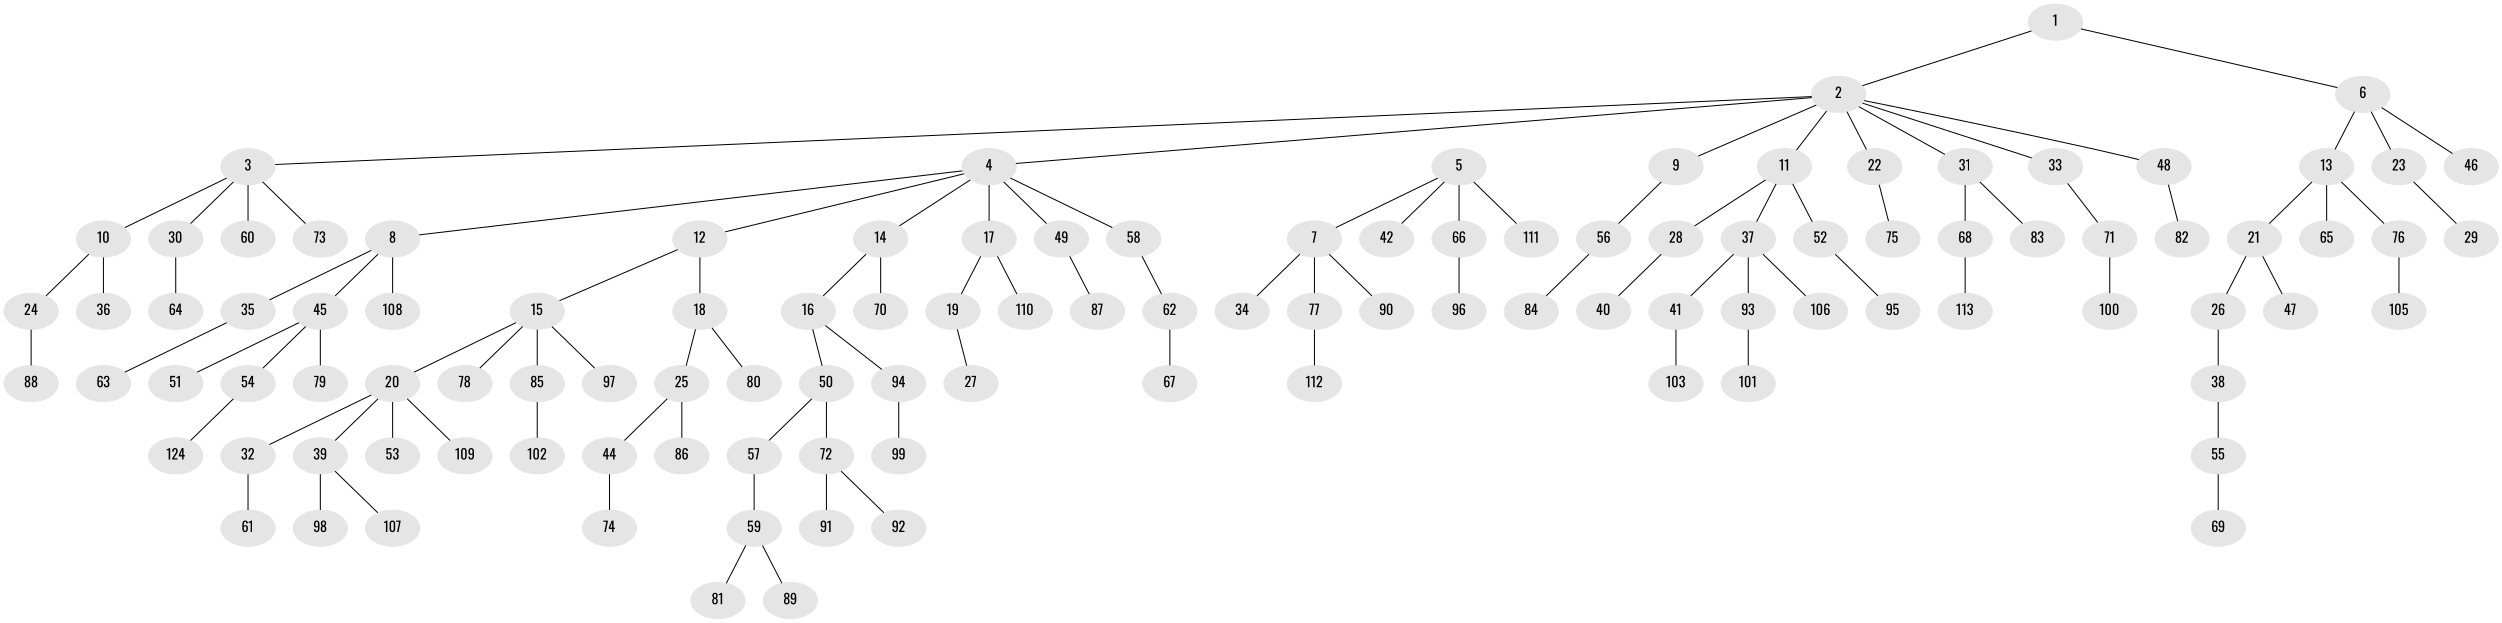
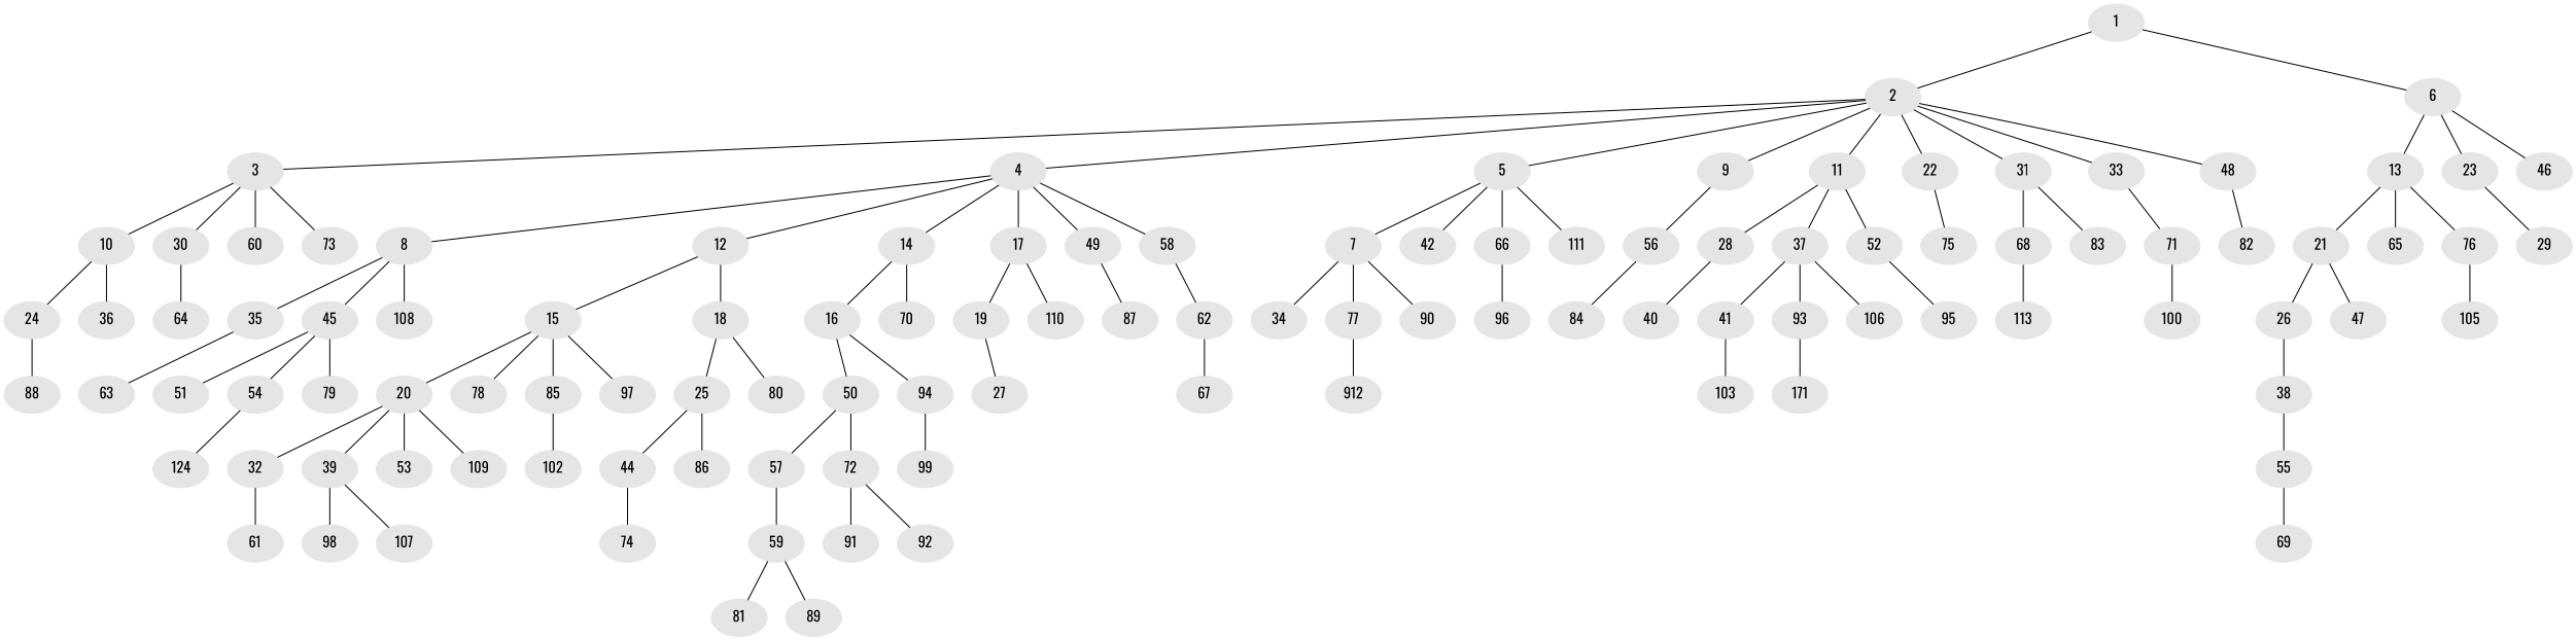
  graph {
    fontname=Oswald
    node [color=gray90 fontname=Oswald style=filled]
    edge [fontname=Oswald]
    1
    2
    6
    3
    4
    5
    9
    11
    22
    31
    33
    48
    13
    23
    46
    10
    30
    60
    73
    8
    12
    14
    17
    49
    58
    7
    42
    66
    111
    56
    28
    37
    52
    75
    68
    83
    71
    82
    24
    36
    64
    35
    45
    108
    15
    18
    16
    70
    19
    110
    87
    62
    34
    77
    90
    96
    21
    65
    76
    29
-   112
+   112 [label=912]
    63
    51
    54
    79
    84
    88
    40
    41
    93
    106
    95
    20
    78
    85
    97
    25
    80
    26
    47
    105
    50
    94
    32
    39
    53
    109
    102
    57
    72
    99
    27
    44
    86
    61
    98
    107
    38
    74
    55
    113
    100
    103
-   101
+   101 [label=171]
    69
    n106 [label=124]
    59
    91
    92
    81
    89
    67
    1 -- 2
    1 -- 6
    2 -- 3
    2 -- 4
+   2 -- 5
    2 -- 9
    2 -- 11
    2 -- 22
    2 -- 31
    2 -- 33
    2 -- 48
    6 -- 13
    6 -- 23
    6 -- 46
    3 -- 10
    3 -- 30
    3 -- 60
    3 -- 73
    4 -- 8
    4 -- 12
    4 -- 14
    4 -- 17
    4 -- 49
    4 -- 58
    5 -- 7
    5 -- 42
    5 -- 66
    5 -- 111
    9 -- 56
    11 -- 28
    11 -- 37
    11 -- 52
    22 -- 75
    31 -- 68
    31 -- 83
    33 -- 71
    48 -- 82
    13 -- 21
    13 -- 65
    13 -- 76
    23 -- 29
    10 -- 24
    10 -- 36
    30 -- 64
    8 -- 35
    8 -- 45
    8 -- 108
    12 -- 15
    12 -- 18
    14 -- 16
    14 -- 70
    17 -- 19
    17 -- 110
    49 -- 87
    58 -- 62
    7 -- 34
    7 -- 77
    7 -- 90
    66 -- 96
    56 -- 84
    28 -- 40
    37 -- 41
    37 -- 93
    37 -- 106
    52 -- 95
    68 -- 113
    71 -- 100
    24 -- 88
    35 -- 63
    45 -- 51
    45 -- 54
    45 -- 79
    15 -- 20
    15 -- 78
    15 -- 85
    15 -- 97
    18 -- 25
    18 -- 80
    16 -- 50
    16 -- 94
    19 -- 27
    62 -- 67
    77 -- 112
    21 -- 26
    21 -- 47
    76 -- 105
    54 -- n106
    41 -- 103
    93 -- 101
    20 -- 32
    20 -- 39
    20 -- 53
    20 -- 109
    85 -- 102
    25 -- 44
    25 -- 86
    26 -- 38
    50 -- 57
    50 -- 72
    94 -- 99
    32 -- 61
    39 -- 98
    39 -- 107
    57 -- 59
    72 -- 91
    72 -- 92
    44 -- 74
    38 -- 55
    55 -- 69
    59 -- 81
    59 -- 89
  }
